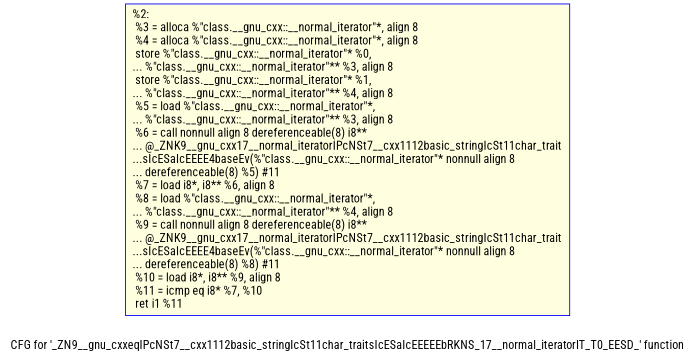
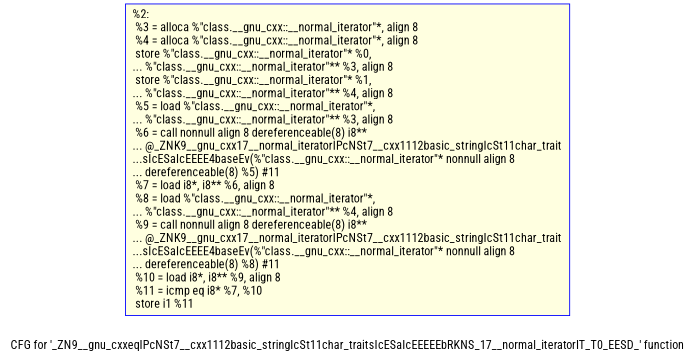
  digraph {
    label="CFG for '_ZN9__gnu_cxxeqIPcNSt7__cxx1112basic_stringIcSt11char_traitsIcESaIcEEEEEbRKNS_17__normal_iteratorIT_T0_EESD_' function"
    fontname="Roboto Condensed"
-   n1 [color=blue fillcolor=lightyellow label="{%2:\l  %3 = alloca %\"class.__gnu_cxx::__normal_iterator\"*, align 8\l  %4 = alloca %\"class.__gnu_cxx::__normal_iterator\"*, align 8\l  store %\"class.__gnu_cxx::__normal_iterator\"* %0,\l... %\"class.__gnu_cxx::__normal_iterator\"** %3, align 8\l  store %\"class.__gnu_cxx::__normal_iterator\"* %1,\l... %\"class.__gnu_cxx::__normal_iterator\"** %4, align 8\l  %5 = load %\"class.__gnu_cxx::__normal_iterator\"*,\l... %\"class.__gnu_cxx::__normal_iterator\"** %3, align 8\l  %6 = call nonnull align 8 dereferenceable(8) i8**\l... @_ZNK9__gnu_cxx17__normal_iteratorIPcNSt7__cxx1112basic_stringIcSt11char_trait\l...sIcESaIcEEEE4baseEv(%\"class.__gnu_cxx::__normal_iterator\"* nonnull align 8\l... dereferenceable(8) %5) #11\l  %7 = load i8*, i8** %6, align 8\l  %8 = load %\"class.__gnu_cxx::__normal_iterator\"*,\l... %\"class.__gnu_cxx::__normal_iterator\"** %4, align 8\l  %9 = call nonnull align 8 dereferenceable(8) i8**\l... @_ZNK9__gnu_cxx17__normal_iteratorIPcNSt7__cxx1112basic_stringIcSt11char_trait\l...sIcESaIcEEEE4baseEv(%\"class.__gnu_cxx::__normal_iterator\"* nonnull align 8\l... dereferenceable(8) %8) #11\l  %10 = load i8*, i8** %9, align 8\l  %11 = icmp eq i8* %7, %10\l  ret i1 %11\l}" shape=record style=filled fontname="Roboto Condensed"]
+   n1 [color=blue fillcolor=lightyellow label="{%2:\l  %3 = alloca %\"class.__gnu_cxx::__normal_iterator\"*, align 8\l  %4 = alloca %\"class.__gnu_cxx::__normal_iterator\"*, align 8\l  store %\"class.__gnu_cxx::__normal_iterator\"* %0,\l... %\"class.__gnu_cxx::__normal_iterator\"** %3, align 8\l  store %\"class.__gnu_cxx::__normal_iterator\"* %1,\l... %\"class.__gnu_cxx::__normal_iterator\"** %4, align 8\l  %5 = load %\"class.__gnu_cxx::__normal_iterator\"*,\l... %\"class.__gnu_cxx::__normal_iterator\"** %3, align 8\l  %6 = call nonnull align 8 dereferenceable(8) i8**\l... @_ZNK9__gnu_cxx17__normal_iteratorIPcNSt7__cxx1112basic_stringIcSt11char_trait\l...sIcESaIcEEEE4baseEv(%\"class.__gnu_cxx::__normal_iterator\"* nonnull align 8\l... dereferenceable(8) %5) #11\l  %7 = load i8*, i8** %6, align 8\l  %8 = load %\"class.__gnu_cxx::__normal_iterator\"*,\l... %\"class.__gnu_cxx::__normal_iterator\"** %4, align 8\l  %9 = call nonnull align 8 dereferenceable(8) i8**\l... @_ZNK9__gnu_cxx17__normal_iteratorIPcNSt7__cxx1112basic_stringIcSt11char_trait\l...sIcESaIcEEEE4baseEv(%\"class.__gnu_cxx::__normal_iterator\"* nonnull align 8\l... dereferenceable(8) %8) #11\l  %10 = load i8*, i8** %9, align 8\l  %11 = icmp eq i8* %7, %10\l  store i1 %11\l}" shape=record style=filled fontname="Roboto Condensed"]
  }
